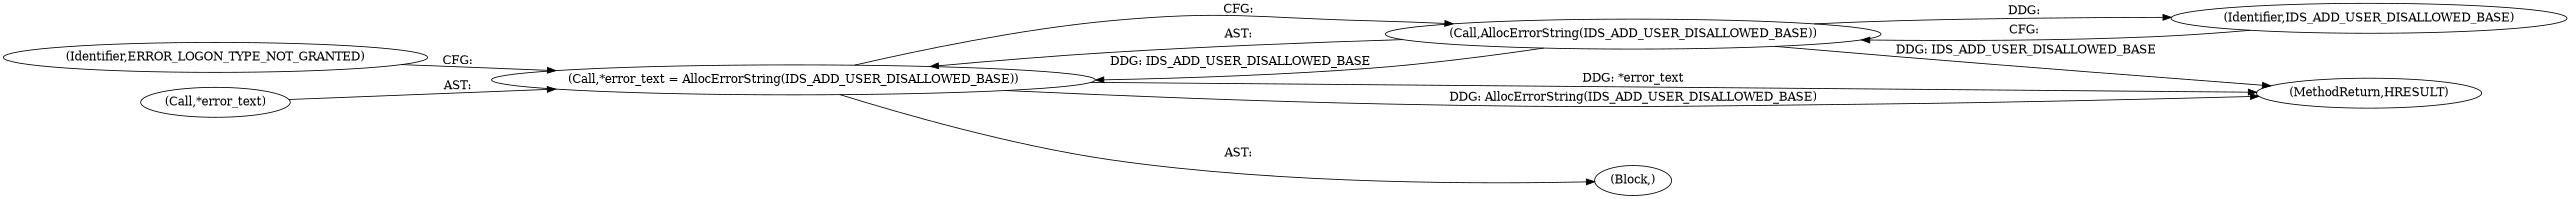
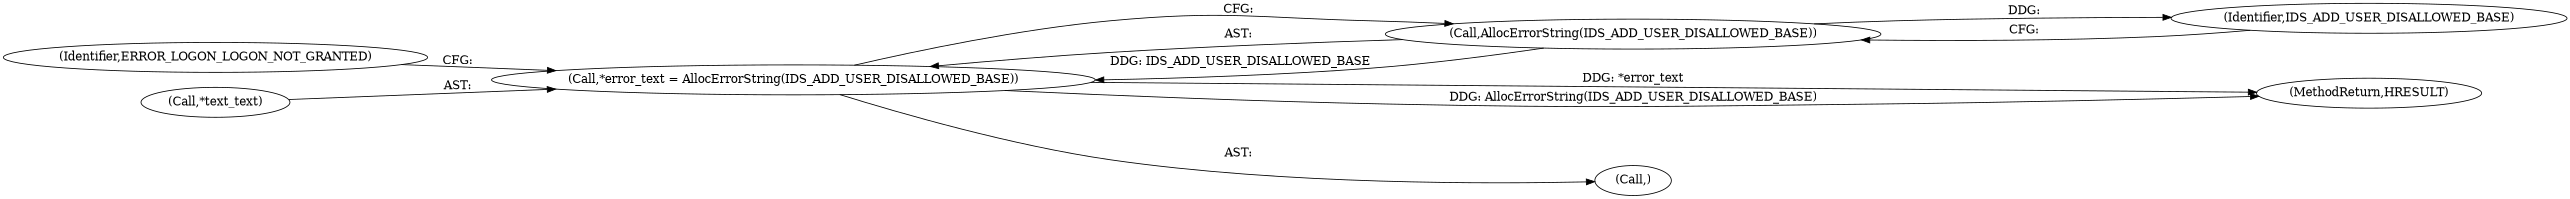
  digraph {
    rankdir=LR
    n1 [label="(Call,*error_text = AllocErrorString(IDS_ADD_USER_DISALLOWED_BASE))"]
    n2 [label="(Call,AllocErrorString(IDS_ADD_USER_DISALLOWED_BASE))"]
    n3 [label="(MethodReturn,HRESULT)"]
-   n4 [label="(Block,)"]
+   n4 [label="(Call,)"]
    n5 [label="(Identifier,IDS_ADD_USER_DISALLOWED_BASE)"]
-   n6 [label="(Identifier,ERROR_LOGON_TYPE_NOT_GRANTED)"]
-   n7 [label="(Call,*error_text)"]
+   n6 [label="(Identifier,ERROR_LOGON_LOGON_NOT_GRANTED)"]
+   n7 [label="(Call,*text_text)"]
    n1 -> n2 [label="CFG: "]
    n1 -> n3 [label="DDG: *error_text"]
    n1 -> n3 [label="DDG: AllocErrorString(IDS_ADD_USER_DISALLOWED_BASE)"]
    n1 -> n4 [label="AST: "]
    n2 -> n1 [label="AST: "]
    n2 -> n1 [label="DDG: IDS_ADD_USER_DISALLOWED_BASE"]
-   n2 -> n3 [label="DDG: IDS_ADD_USER_DISALLOWED_BASE"]
    n2 -> n5 [label="DDG: "]
    n5 -> n2 [label="CFG: "]
    n6 -> n1 [label="CFG: "]
    n7 -> n1 [label="AST: "]
  }
